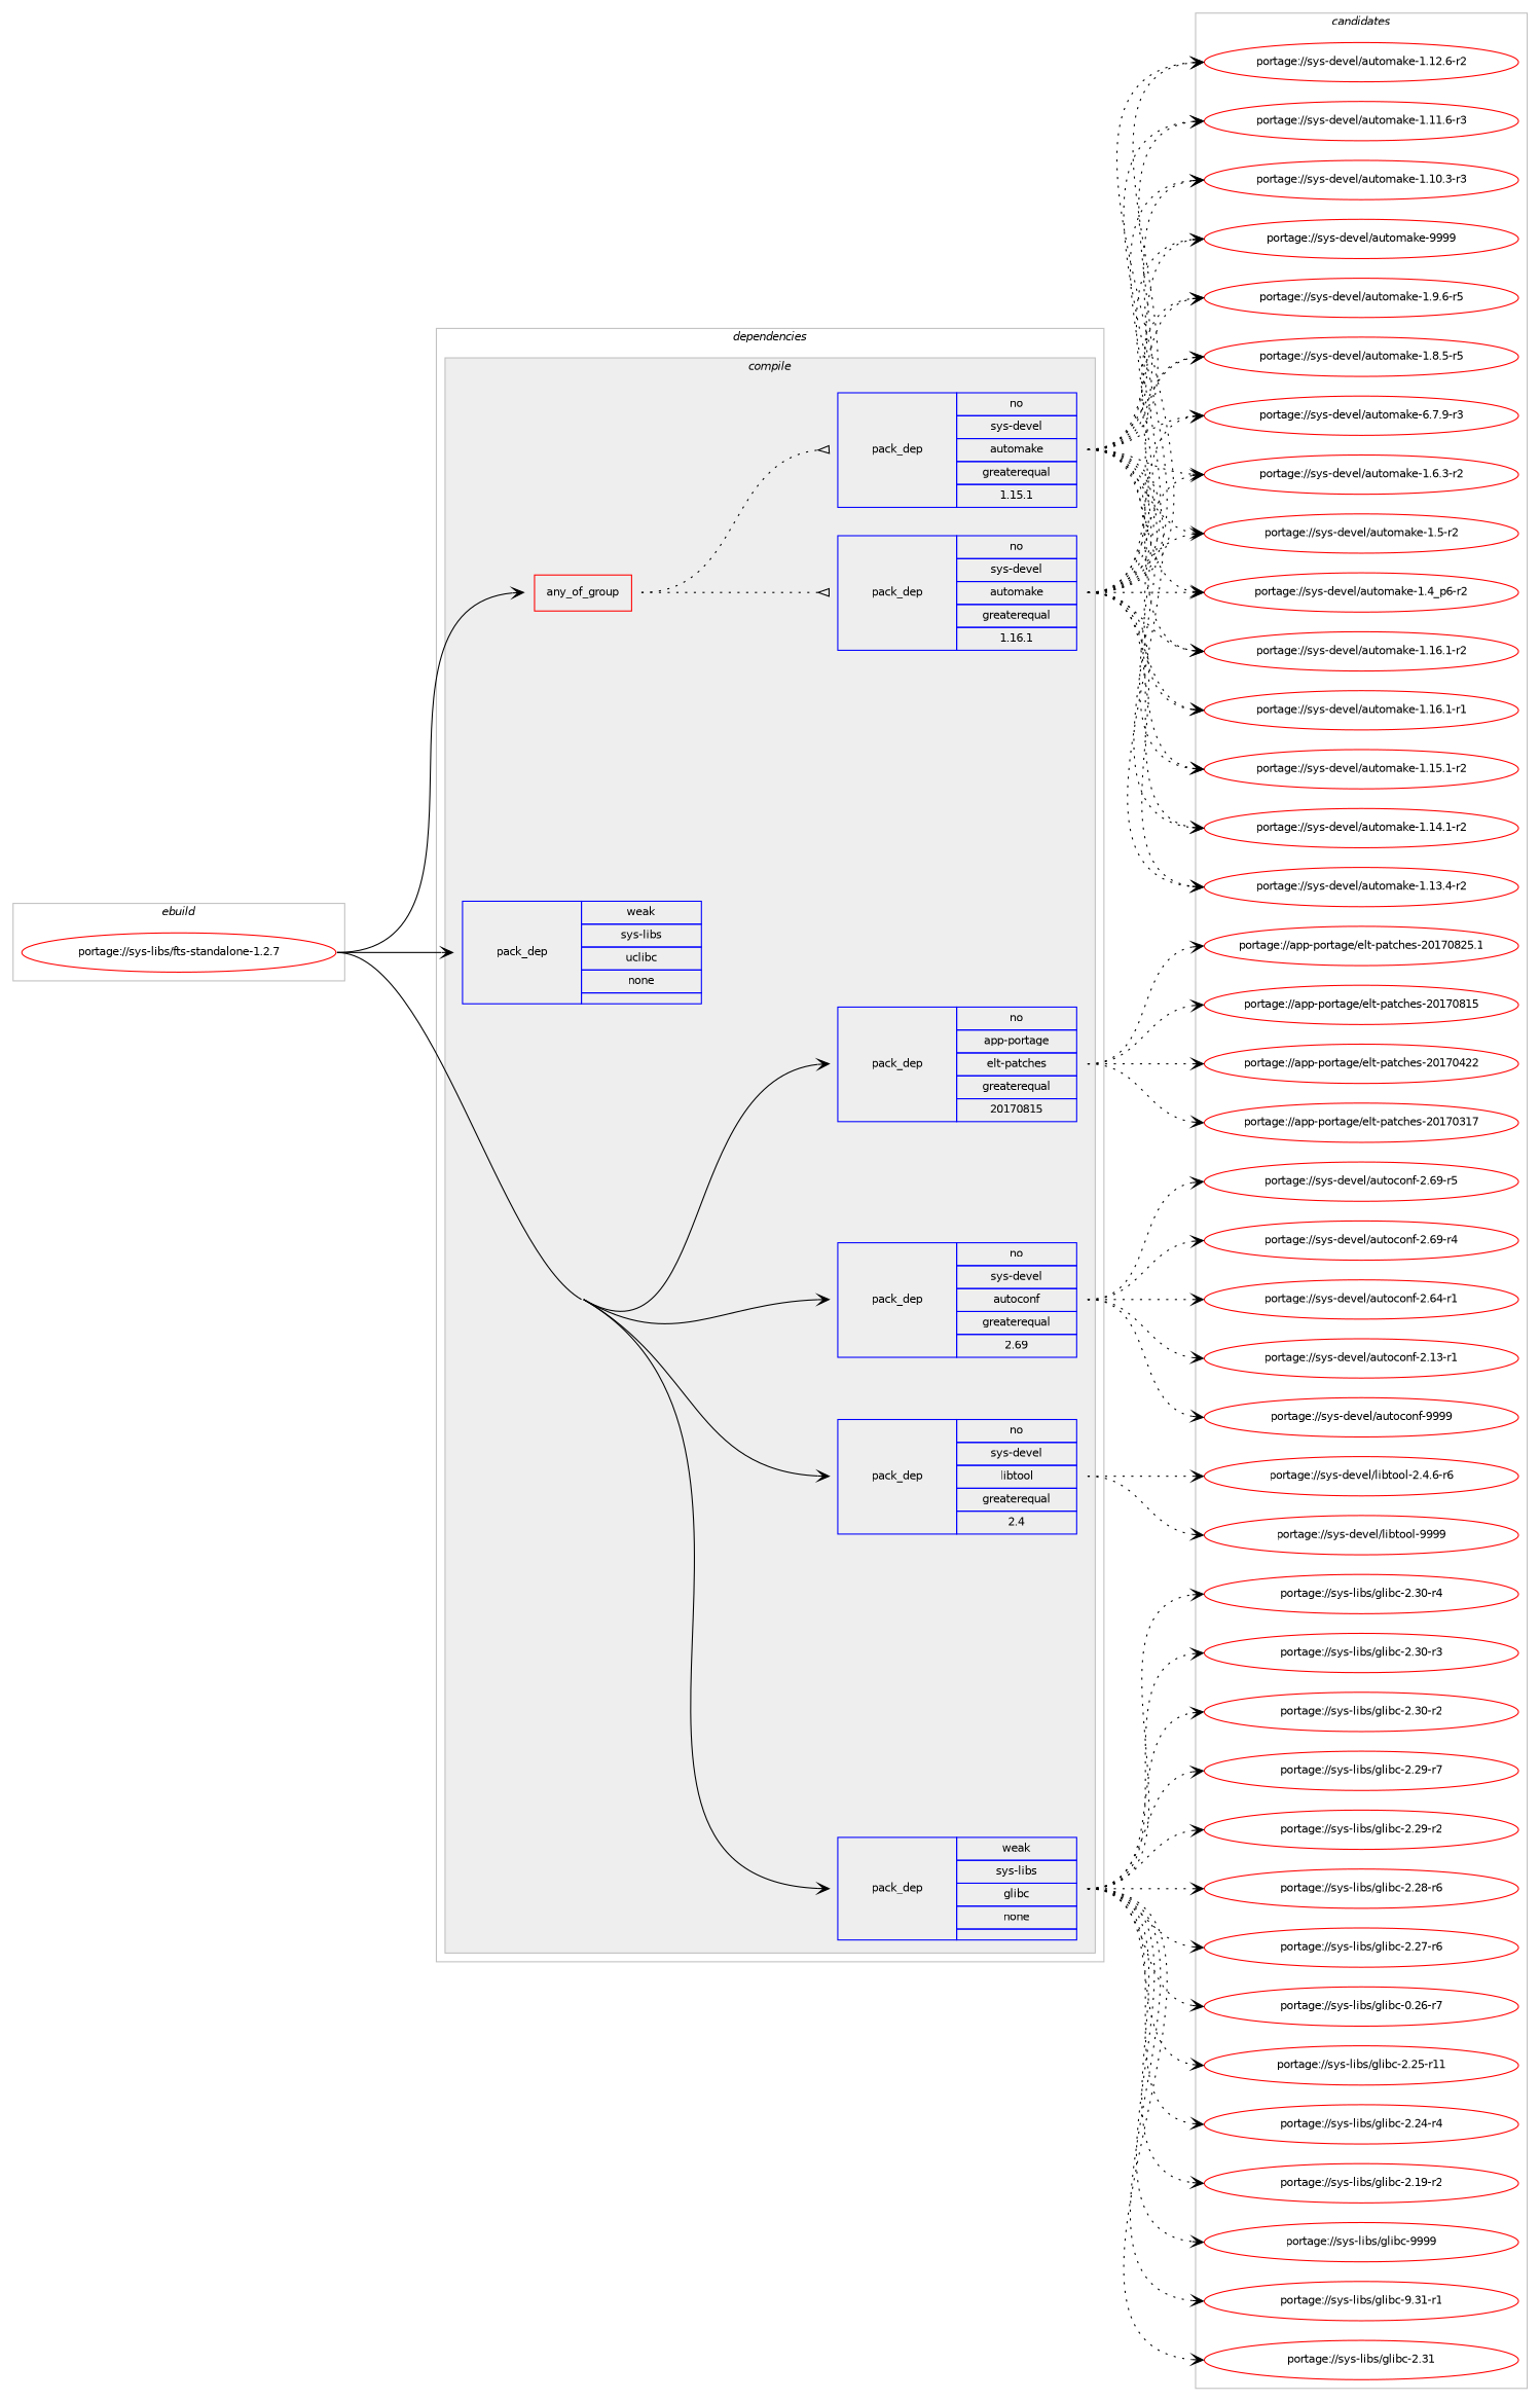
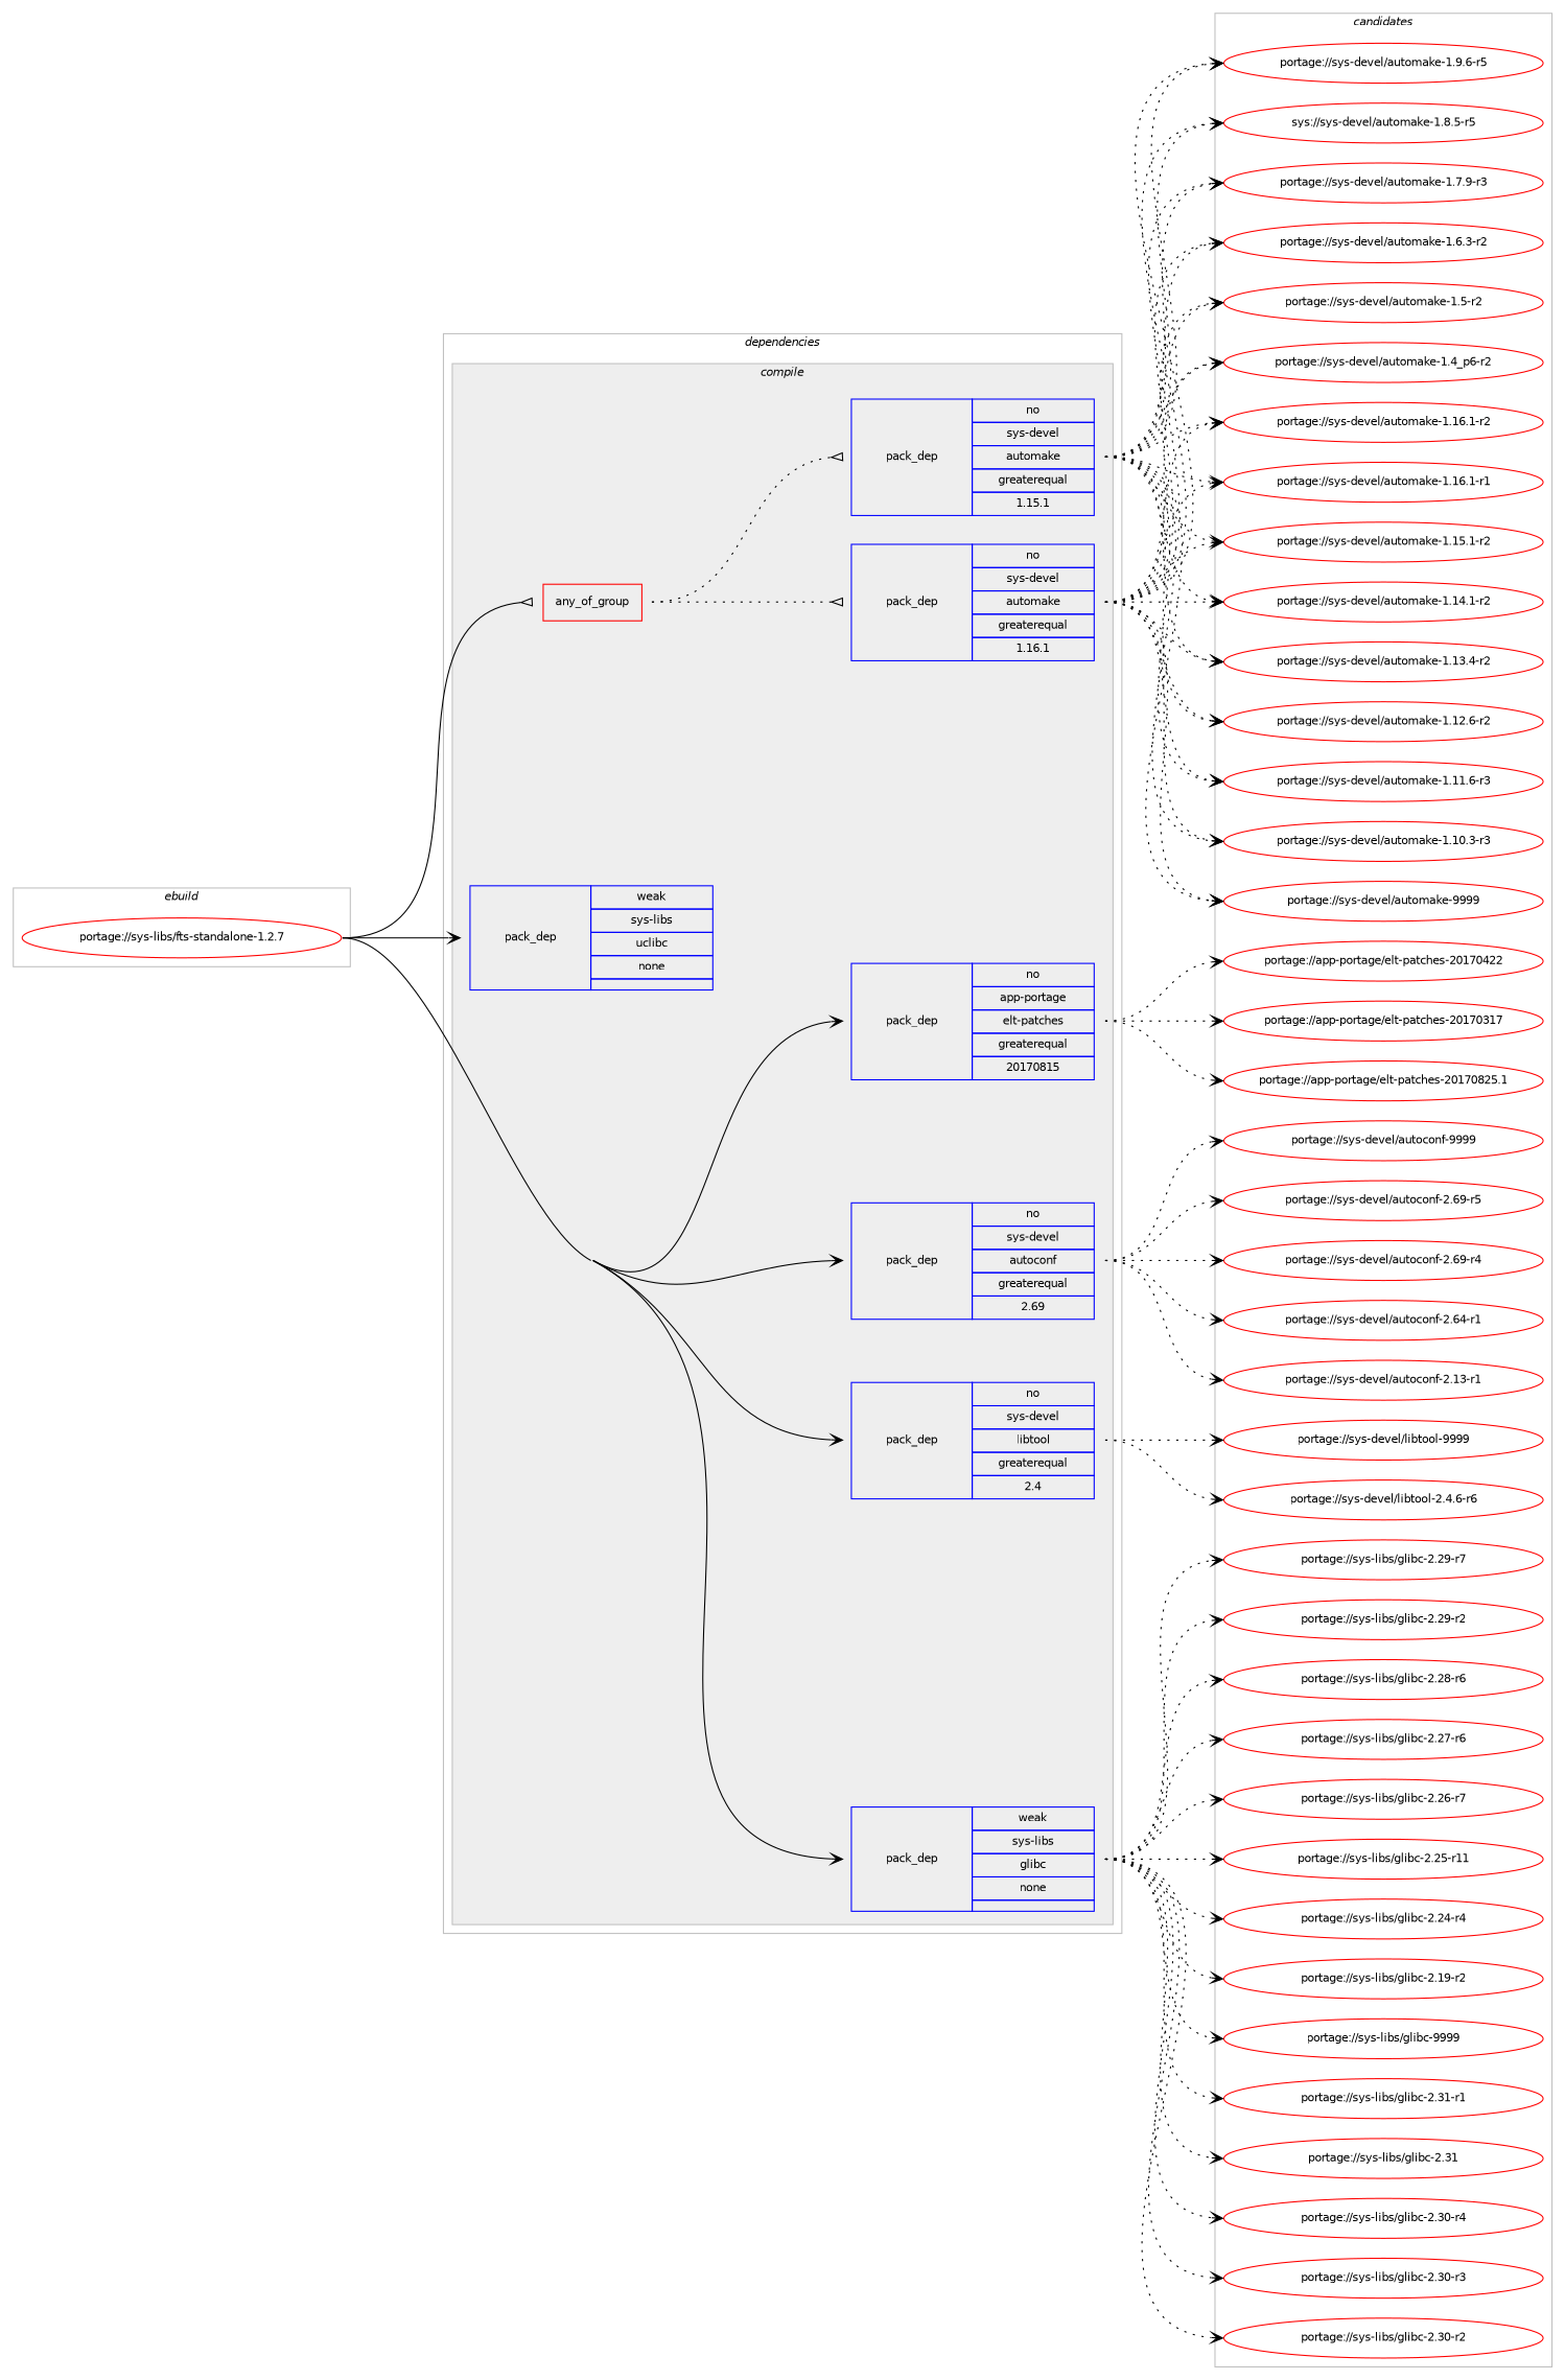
  digraph {
    compound=true
    concentrate=true
    fontname=Helvetica
    fontsize=10
    newrank=true
    rankdir=LR
    ranksep=1.5
    node [color=red fontname=Helvetica fontsize=10]
    edge [arrowhead=vee headport=w style=dotted tailport=e weight=100]
    n1 [label="portage://sys-libs/fts-standalone-1.2.7" width=4]
    n2 [color=blue label=<<TABLE BORDER="0" CELLBORDER="1" CELLSPACING="0" CELLPADDING="4" WIDTH="220"><TR><TD ROWSPAN="6" CELLPADDING="30">pack_dep</TD></TR><TR><TD WIDTH="110">no</TD></TR><TR><TD>sys-devel</TD></TR><TR><TD>automake</TD></TR><TR><TD>greaterequal</TD></TR><TR><TD>1.16.1</TD></TR></TABLE>> shape=none]
    n3 [color=blue label=<<TABLE BORDER="0" CELLBORDER="1" CELLSPACING="0" CELLPADDING="4" WIDTH="220"><TR><TD ROWSPAN="6" CELLPADDING="30">pack_dep</TD></TR><TR><TD WIDTH="110">no</TD></TR><TR><TD>sys-devel</TD></TR><TR><TD>automake</TD></TR><TR><TD>greaterequal</TD></TR><TR><TD>1.15.1</TD></TR></TABLE>> shape=none]
    n4 [label=<<TABLE BORDER="0" CELLBORDER="1" CELLSPACING="0" CELLPADDING="4"><TR><TD CELLPADDING="10">any_of_group</TD></TR></TABLE>> shape=none]
    n5 [color=blue label=<<TABLE BORDER="0" CELLBORDER="1" CELLSPACING="0" CELLPADDING="4" WIDTH="220"><TR><TD ROWSPAN="6" CELLPADDING="30">pack_dep</TD></TR><TR><TD WIDTH="110">no</TD></TR><TR><TD>app-portage</TD></TR><TR><TD>elt-patches</TD></TR><TR><TD>greaterequal</TD></TR><TR><TD>20170815</TD></TR></TABLE>> shape=none]
    n6 [color=blue label=<<TABLE BORDER="0" CELLBORDER="1" CELLSPACING="0" CELLPADDING="4" WIDTH="220"><TR><TD ROWSPAN="6" CELLPADDING="30">pack_dep</TD></TR><TR><TD WIDTH="110">no</TD></TR><TR><TD>sys-devel</TD></TR><TR><TD>autoconf</TD></TR><TR><TD>greaterequal</TD></TR><TR><TD>2.69</TD></TR></TABLE>> shape=none]
    n7 [color=blue label=<<TABLE BORDER="0" CELLBORDER="1" CELLSPACING="0" CELLPADDING="4" WIDTH="220"><TR><TD ROWSPAN="6" CELLPADDING="30">pack_dep</TD></TR><TR><TD WIDTH="110">no</TD></TR><TR><TD>sys-devel</TD></TR><TR><TD>libtool</TD></TR><TR><TD>greaterequal</TD></TR><TR><TD>2.4</TD></TR></TABLE>> shape=none]
    n8 [color=blue label=<<TABLE BORDER="0" CELLBORDER="1" CELLSPACING="0" CELLPADDING="4" WIDTH="220"><TR><TD ROWSPAN="6" CELLPADDING="30">pack_dep</TD></TR><TR><TD WIDTH="110">weak</TD></TR><TR><TD>sys-libs</TD></TR><TR><TD>glibc</TD></TR><TR><TD>none</TD></TR><TR><TD></TD></TR></TABLE>> shape=none]
    n9 [color=blue label=<<TABLE BORDER="0" CELLBORDER="1" CELLSPACING="0" CELLPADDING="4" WIDTH="220"><TR><TD ROWSPAN="6" CELLPADDING="30">pack_dep</TD></TR><TR><TD WIDTH="110">weak</TD></TR><TR><TD>sys-libs</TD></TR><TR><TD>uclibc</TD></TR><TR><TD>none</TD></TR><TR><TD></TD></TR></TABLE>> shape=none]
    n10 [label="portage://sys-devel/automake-9999" width=4]
    n11 [label="portage://sys-devel/automake-1.9.6-r5" width=4]
-   n12 [label="portage://sys-devel/automake-1.8.5-r5" width=4]
-   n13 [label="portage://sys-devel/automake-6.7.9-r3" width=4]
+   n12 [label="sys://sys-devel/automake-1.8.5-r5" width=4]
+   n13 [label="portage://sys-devel/automake-1.7.9-r3" width=4]
    n14 [label="portage://sys-devel/automake-1.6.3-r2" width=4]
    n15 [label="portage://sys-devel/automake-1.5-r2" width=4]
    n16 [label="portage://sys-devel/automake-1.4_p6-r2" width=4]
    n17 [label="portage://sys-devel/automake-1.16.1-r2" width=4]
    n18 [label="portage://sys-devel/automake-1.16.1-r1" width=4]
    n19 [label="portage://sys-devel/automake-1.15.1-r2" width=4]
    n20 [label="portage://sys-devel/automake-1.14.1-r2" width=4]
    n21 [label="portage://sys-devel/automake-1.13.4-r2" width=4]
    n22 [label="portage://sys-devel/automake-1.12.6-r2" width=4]
    n23 [label="portage://sys-devel/automake-1.11.6-r3" width=4]
    n24 [label="portage://sys-devel/automake-1.10.3-r3" width=4]
    n25 [label="portage://app-portage/elt-patches-20170825.1" width=4]
-   n26 [label="portage://app-portage/elt-patches-20170815" width=4]
    n27 [label="portage://app-portage/elt-patches-20170422" width=4]
    n28 [label="portage://app-portage/elt-patches-20170317" width=4]
    n29 [label="portage://sys-devel/autoconf-9999" width=4]
    n30 [label="portage://sys-devel/autoconf-2.69-r5" width=4]
    n31 [label="portage://sys-devel/autoconf-2.69-r4" width=4]
    n32 [label="portage://sys-devel/autoconf-2.64-r1" width=4]
    n33 [label="portage://sys-devel/autoconf-2.13-r1" width=4]
    n34 [label="portage://sys-devel/libtool-9999" width=4]
    n35 [label="portage://sys-devel/libtool-2.4.6-r6" width=4]
    n36 [label="portage://sys-libs/glibc-9999" width=4]
-   n37 [label="portage://sys-libs/glibc-9.31-r1" width=4]
+   n37 [label="portage://sys-libs/glibc-2.31-r1" width=4]
    n38 [label="portage://sys-libs/glibc-2.31" width=4]
    n39 [label="portage://sys-libs/glibc-2.30-r4" width=4]
    n40 [label="portage://sys-libs/glibc-2.30-r3" width=4]
    n41 [label="portage://sys-libs/glibc-2.30-r2" width=4]
    n42 [label="portage://sys-libs/glibc-2.29-r7" width=4]
    n43 [label="portage://sys-libs/glibc-2.29-r2" width=4]
    n44 [label="portage://sys-libs/glibc-2.28-r6" width=4]
    n45 [label="portage://sys-libs/glibc-2.27-r6" width=4]
-   n46 [label="portage://sys-libs/glibc-0.26-r7" width=4]
+   n46 [label="portage://sys-libs/glibc-2.26-r7" width=4]
    n47 [label="portage://sys-libs/glibc-2.25-r11" width=4]
    n48 [label="portage://sys-libs/glibc-2.24-r4" width=4]
    n49 [label="portage://sys-libs/glibc-2.19-r2" width=4]
    subgraph cluster_1 {
      color=gray
      label=<<i>ebuild</i>>
      rank=same
      n1
    }
    subgraph cluster_2 {
      color=gray
      label=<<i>dependencies</i>>
      subgraph cluster_3 {
        color=gray
        fillcolor="#eeeeee"
        label=<<i>compile</i>>
        style=filled
        subgraph sub_4 {
          color=gray
          fillcolor="#eeeeee"
          label=<<i>compile</i>>
          style=filled
          n4
          subgraph sub_5 {
            color=gray
            fillcolor="#eeeeee"
            label=<<i>compile</i>>
            style=filled
            n2
          }
          subgraph sub_6 {
            color=gray
            fillcolor="#eeeeee"
            label=<<i>compile</i>>
            style=filled
            n3
          }
        }
        subgraph sub_7 {
          color=gray
          fillcolor="#eeeeee"
          label=<<i>compile</i>>
          style=filled
          n5
        }
        subgraph sub_8 {
          color=gray
          fillcolor="#eeeeee"
          label=<<i>compile</i>>
          style=filled
          n6
        }
        subgraph sub_9 {
          color=gray
          fillcolor="#eeeeee"
          label=<<i>compile</i>>
          style=filled
          n7
        }
        subgraph sub_10 {
          color=gray
          fillcolor="#eeeeee"
          label=<<i>compile</i>>
          style=filled
          n8
        }
        subgraph sub_11 {
          color=gray
          fillcolor="#eeeeee"
          label=<<i>compile</i>>
          style=filled
          n9
        }
      }
      subgraph cluster_12 {
        color=gray
        fillcolor="#eeeeee"
        label=<<i>compile and run</i>>
        style=filled
      }
      subgraph cluster_13 {
        color=gray
        fillcolor="#eeeeee"
        label=<<i>run</i>>
        style=filled
      }
    }
    subgraph cluster_14 {
      color=gray
      label=<<i>candidates</i>>
      rank=same
      subgraph sub_15 {
        color=black
        label=<<i>candidates</i>>
        nodesep=1
        rank=same
        n10
        n11
        n12
        n13
        n14
        n15
        n16
        n17
        n18
        n19
        n20
        n21
        n22
        n23
        n24
      }
      subgraph sub_16 {
        color=black
        label=<<i>candidates</i>>
        nodesep=1
        rank=same
        n10
        n11
        n12
        n13
        n14
        n15
        n16
        n17
        n18
        n19
        n20
        n21
        n22
        n23
        n24
      }
      subgraph sub_17 {
        color=black
        label=<<i>candidates</i>>
        nodesep=1
        rank=same
        n25
-       n26
        n27
        n28
      }
      subgraph sub_18 {
        color=black
        label=<<i>candidates</i>>
        nodesep=1
        rank=same
        n29
        n30
        n31
        n32
        n33
      }
      subgraph sub_19 {
        color=black
        label=<<i>candidates</i>>
        nodesep=1
        rank=same
        n34
        n35
      }
      subgraph sub_20 {
        color=black
        label=<<i>candidates</i>>
        nodesep=1
        rank=same
        n36
        n37
        n38
        n39
        n40
        n41
        n42
        n43
        n44
        n45
        n46
        n47
        n48
        n49
      }
      subgraph sub_21 {
        color=black
        label=<<i>candidates</i>>
        nodesep=1
        rank=same
      }
    }
-   n1 -> n4 [style=solid weight=20]
+   n1 -> n4 [arrowhead=oinv style=solid weight=20]
    n1 -> n5 [style=solid weight=20]
    n1 -> n6 [style=solid weight=20]
    n1 -> n7 [style=solid weight=20]
    n1 -> n8 [style=solid weight=20]
    n1 -> n9 [style=solid weight=20]
    n2 -> n10
    n2 -> n11
    n2 -> n12
    n2 -> n13
    n2 -> n14
    n2 -> n15
    n2 -> n16
    n2 -> n17
    n2 -> n18
    n2 -> n19
    n2 -> n20
    n2 -> n21
    n2 -> n22
    n2 -> n23
    n2 -> n24
    n3 -> n10
    n3 -> n11
    n3 -> n12
    n3 -> n13
    n3 -> n14
    n3 -> n15
    n3 -> n16
    n3 -> n17
    n3 -> n18
    n3 -> n19
    n3 -> n20
    n3 -> n21
    n3 -> n22
    n3 -> n23
    n3 -> n24
    n4 -> n2 [arrowhead=oinv weight=20]
    n4 -> n3 [arrowhead=oinv weight=20]
    n5 -> n25
-   n5 -> n26
    n5 -> n27
    n5 -> n28
    n6 -> n29
    n6 -> n30
    n6 -> n31
    n6 -> n32
    n6 -> n33
    n7 -> n34
    n7 -> n35
    n8 -> n36
    n8 -> n37
    n8 -> n38
    n8 -> n39
    n8 -> n40
    n8 -> n41
    n8 -> n42
    n8 -> n43
    n8 -> n44
    n8 -> n45
    n8 -> n46
    n8 -> n47
    n8 -> n48
    n8 -> n49
  }
